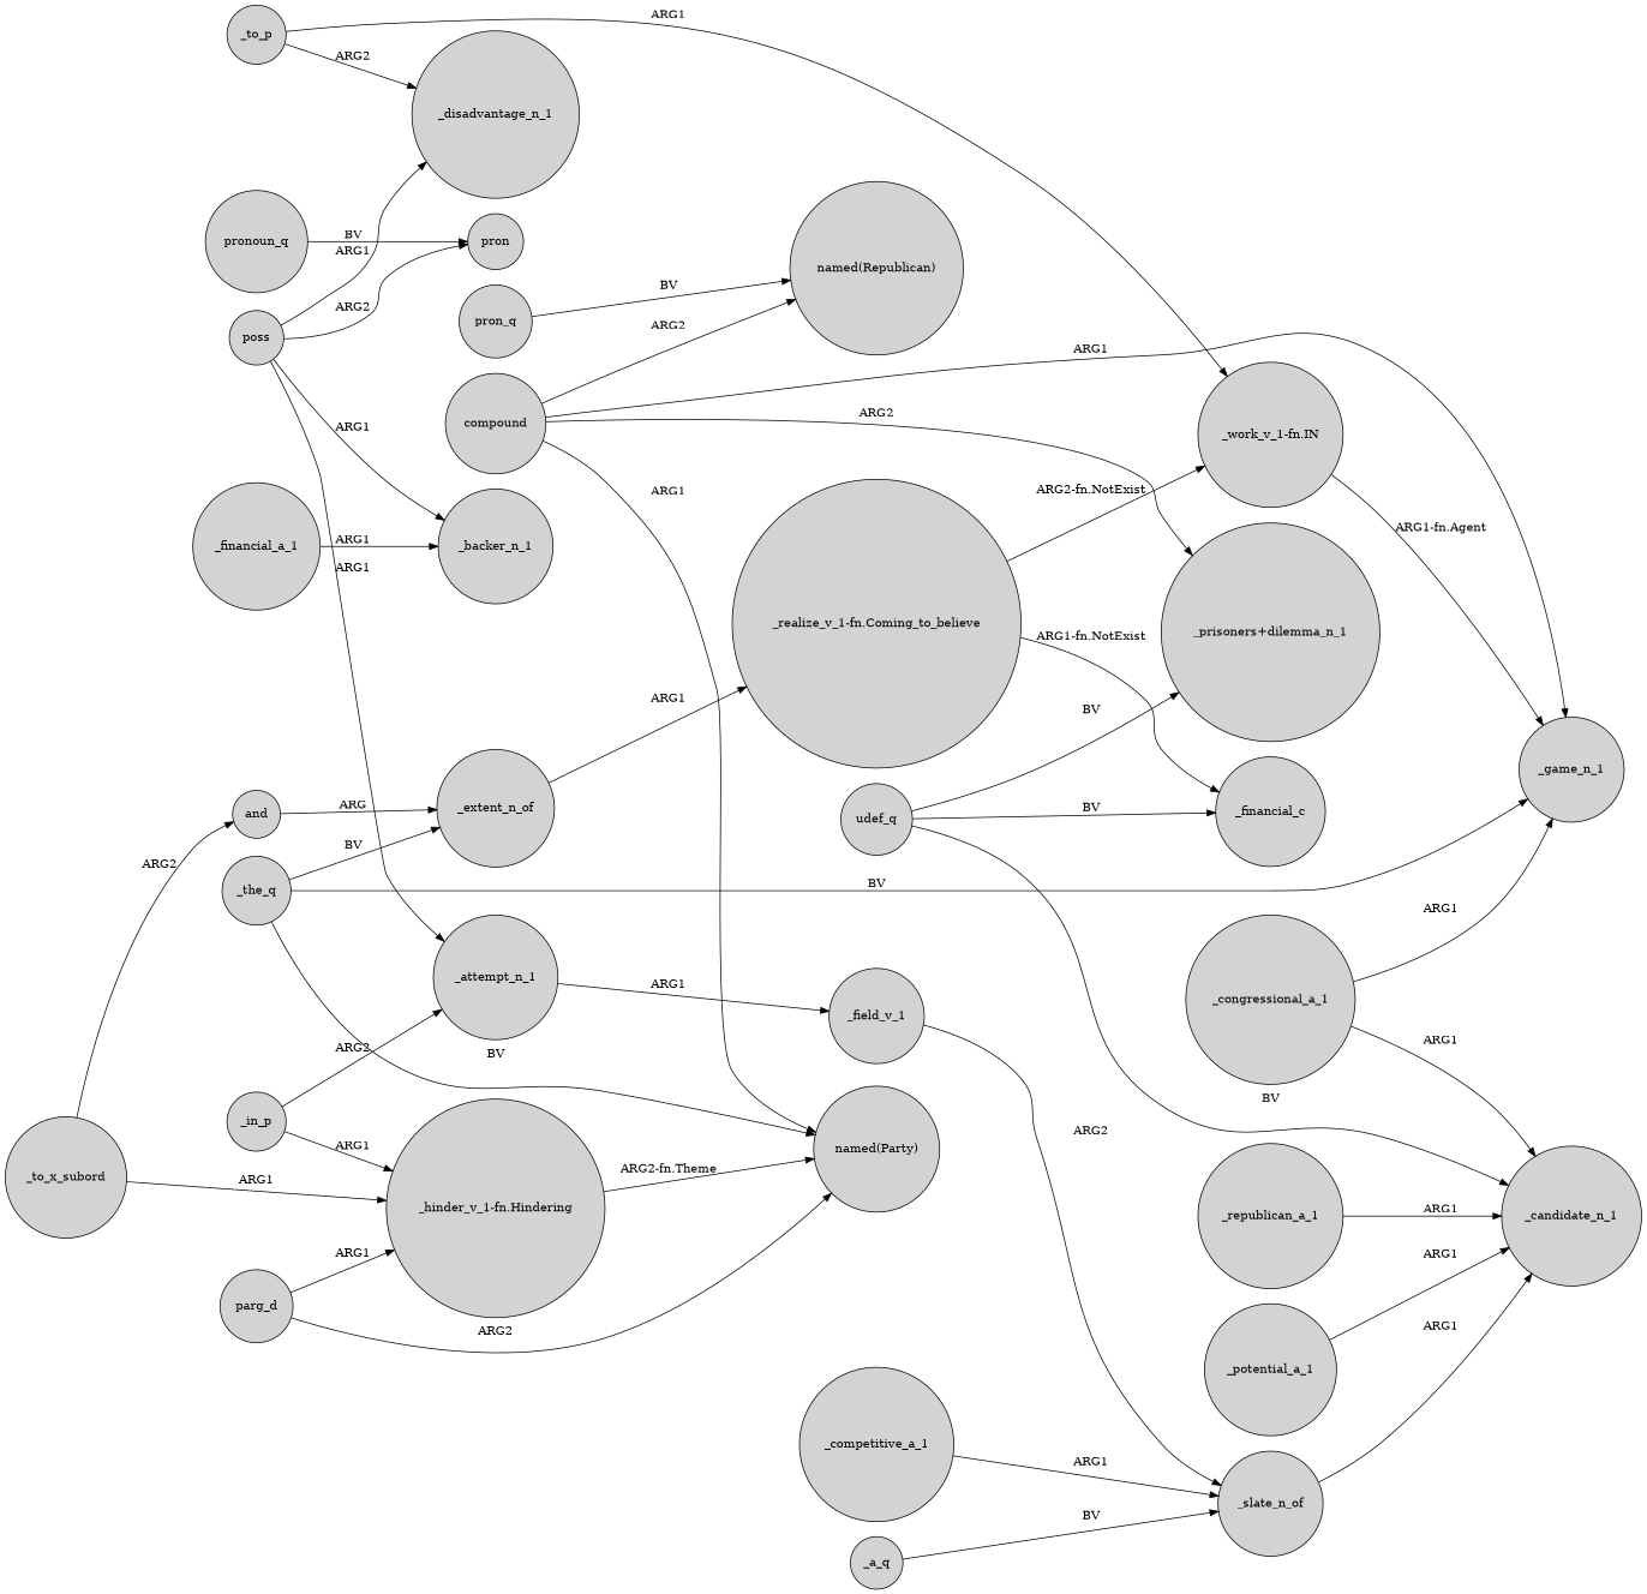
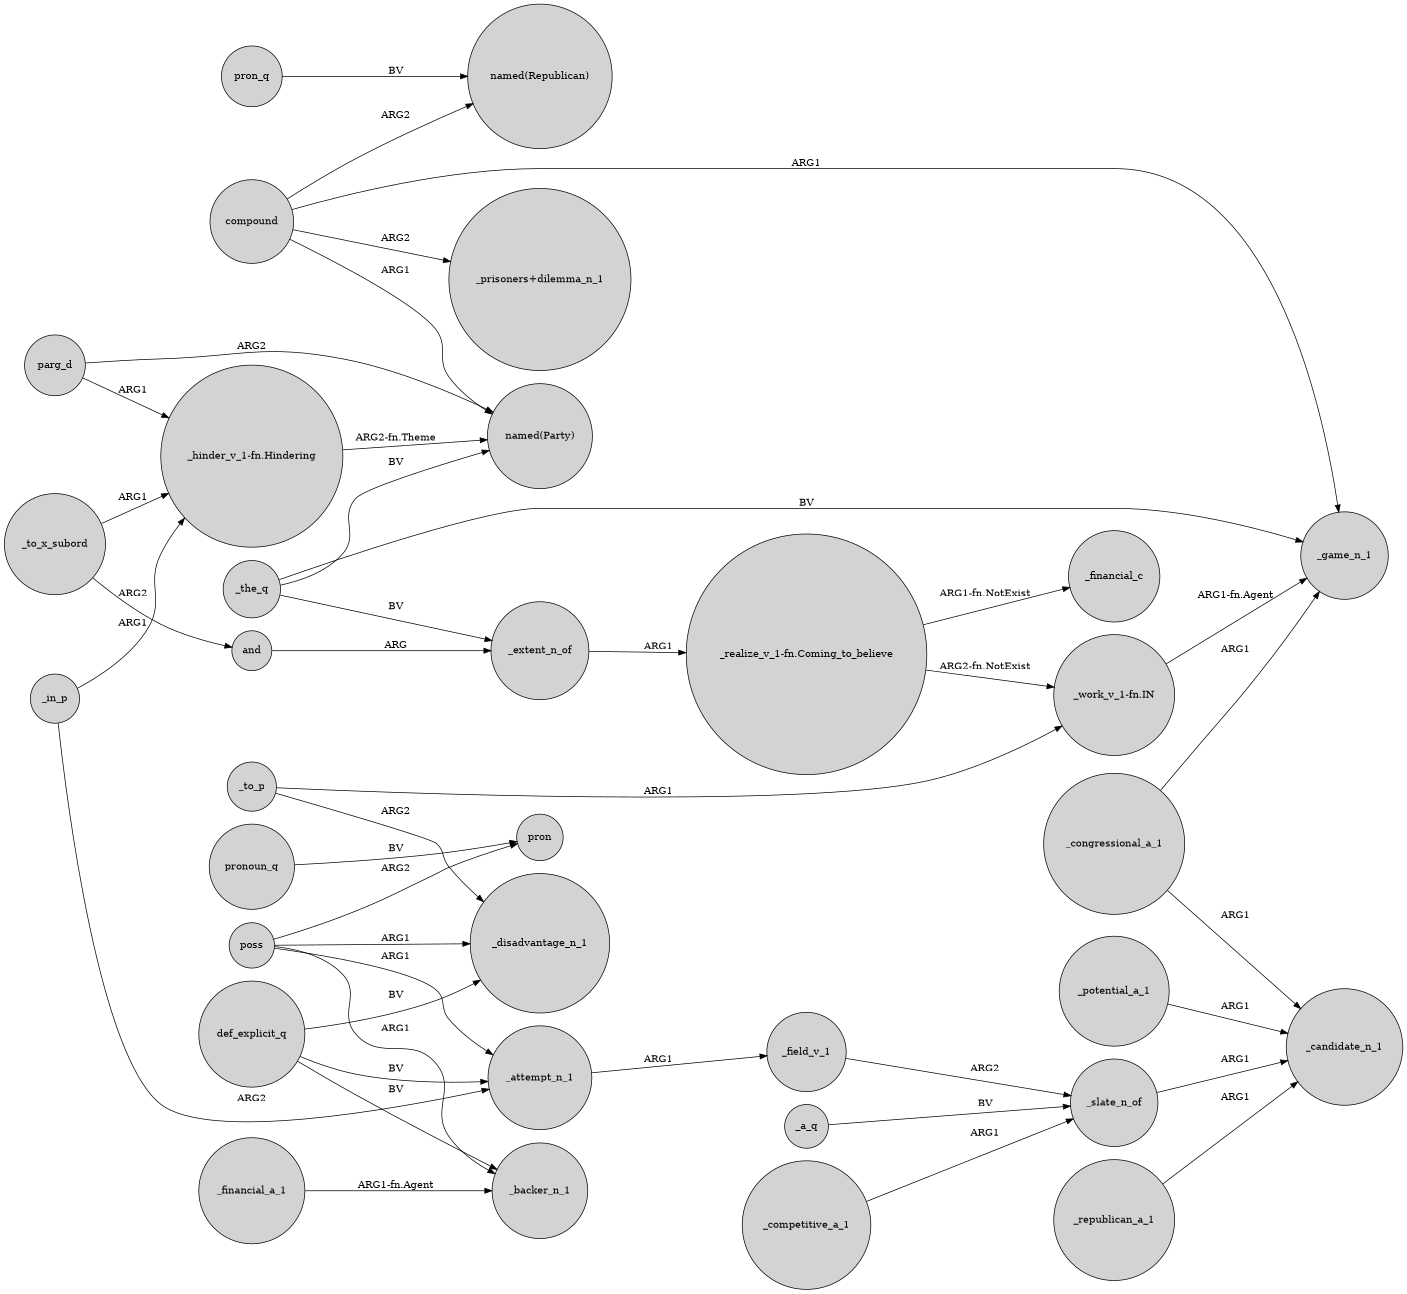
  digraph {
    rankdir=LR
    node [shape=circle style=filled]
    _to_x_subord
    "_hinder_v_1-fn.Hindering"
    n3 [label=and]
    "named(Party)"
    _extent_n_of
    compound
    "named(Republican)"
    _game_n_1
    "_prisoners+dilemma_n_1"
    _potential_a_1
    _candidate_n_1
    poss
    pron
    _attempt_n_1
    _backer_n_1
    _disadvantage_n_1
    _field_v_1
    _in_p
    parg_d
    _slate_n_of
    _to_p
    "_work_v_1-fn.IN"
    "_realize_v_1-fn.Coming_to_believe"
    n24 [label=_financial_c]
    _financial_a_1
-   udef_q
+   def_explicit_q
    _a_q
    _republican_a_1
    n30 [label=pron_q]
    pronoun_q
    _the_q
    _congressional_a_1
    _competitive_a_1
    _to_x_subord -> "_hinder_v_1-fn.Hindering" [label=ARG1]
    _to_x_subord -> n3 [label=ARG2]
    "_hinder_v_1-fn.Hindering" -> "named(Party)" [label="ARG2-fn.Theme"]
    n3 -> _extent_n_of [label=ARG]
    _extent_n_of -> "_realize_v_1-fn.Coming_to_believe" [label=ARG1]
    compound -> "named(Party)" [label=ARG1]
    compound -> "named(Republican)" [label=ARG2]
    compound -> _game_n_1 [label=ARG1]
    compound -> "_prisoners+dilemma_n_1" [label=ARG2]
    _potential_a_1 -> _candidate_n_1 [label=ARG1]
    poss -> pron [label=ARG2]
    poss -> _attempt_n_1 [label=ARG1]
    poss -> _backer_n_1 [label=ARG1]
    poss -> _disadvantage_n_1 [label=ARG1]
    _attempt_n_1 -> _field_v_1 [label=ARG1]
    _field_v_1 -> _slate_n_of [label=ARG2]
    _in_p -> "_hinder_v_1-fn.Hindering" [label=ARG1]
    _in_p -> _attempt_n_1 [label=ARG2]
    parg_d -> "_hinder_v_1-fn.Hindering" [label=ARG1]
    parg_d -> "named(Party)" [label=ARG2]
    _slate_n_of -> _candidate_n_1 [label=ARG1]
    _to_p -> _disadvantage_n_1 [label=ARG2]
    _to_p -> "_work_v_1-fn.IN" [label=ARG1]
    "_work_v_1-fn.IN" -> _game_n_1 [label="ARG1-fn.Agent"]
    "_realize_v_1-fn.Coming_to_believe" -> "_work_v_1-fn.IN" [label="ARG2-fn.NotExist"]
    "_realize_v_1-fn.Coming_to_believe" -> n24 [label="ARG1-fn.NotExist"]
-   _financial_a_1 -> _backer_n_1 [label=ARG1]
-   udef_q -> "_prisoners+dilemma_n_1" [label=BV]
-   udef_q -> _candidate_n_1 [label=BV]
-   udef_q -> n24 [label=BV]
+   _financial_a_1 -> _backer_n_1 [label="ARG1-fn.Agent"]
+   def_explicit_q -> _attempt_n_1 [label=BV]
+   def_explicit_q -> _backer_n_1 [label=BV]
+   def_explicit_q -> _disadvantage_n_1 [label=BV]
    _a_q -> _slate_n_of [label=BV]
    _republican_a_1 -> _candidate_n_1 [label=ARG1]
    n30 -> "named(Republican)" [label=BV]
    pronoun_q -> pron [label=BV]
    _the_q -> "named(Party)" [label=BV]
    _the_q -> _extent_n_of [label=BV]
    _the_q -> _game_n_1 [label=BV]
    _congressional_a_1 -> _game_n_1 [label=ARG1]
    _congressional_a_1 -> _candidate_n_1 [label=ARG1]
    _competitive_a_1 -> _slate_n_of [label=ARG1]
  }
